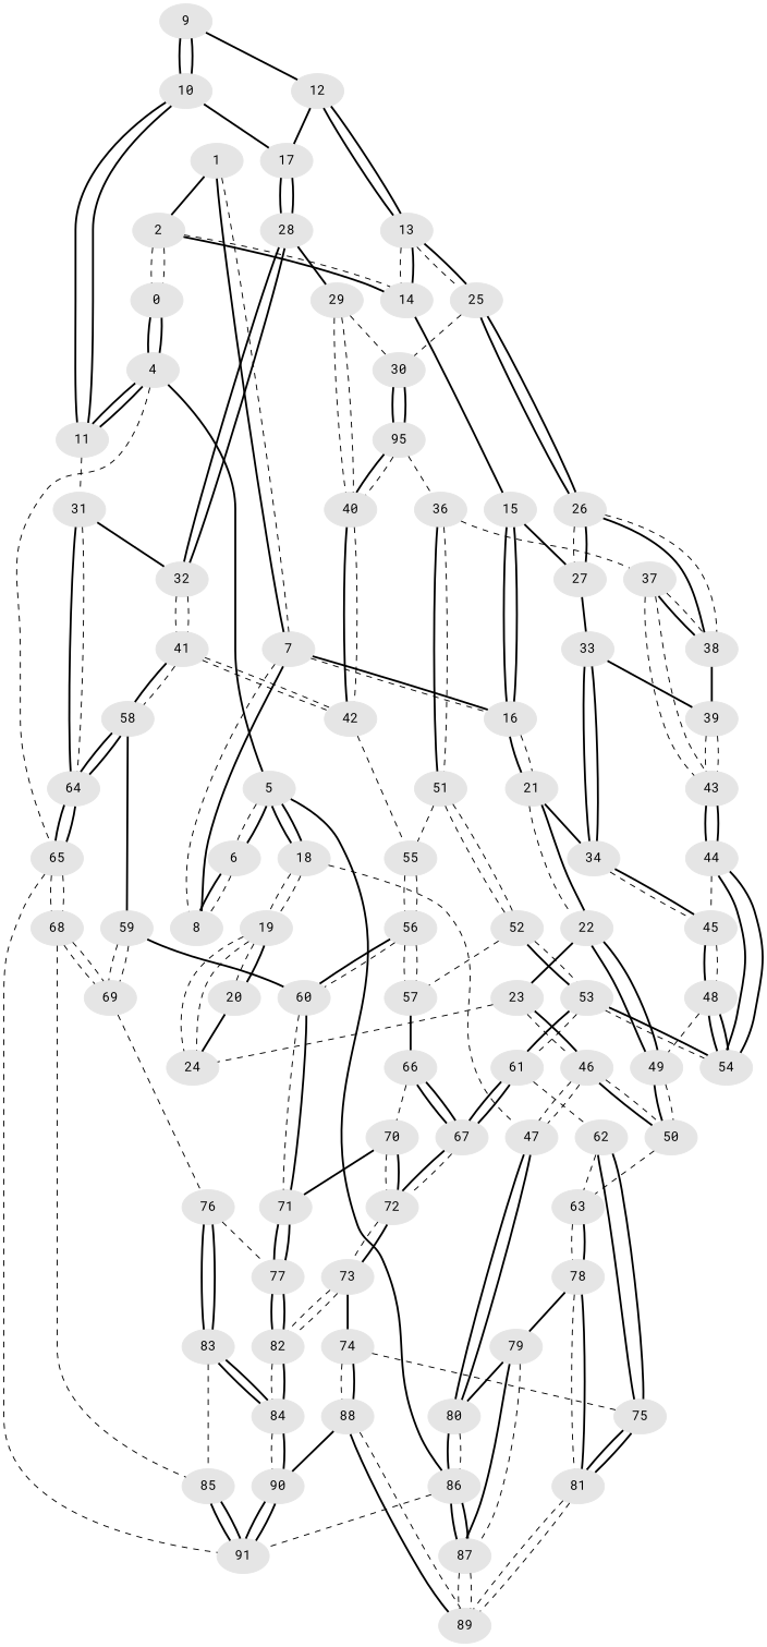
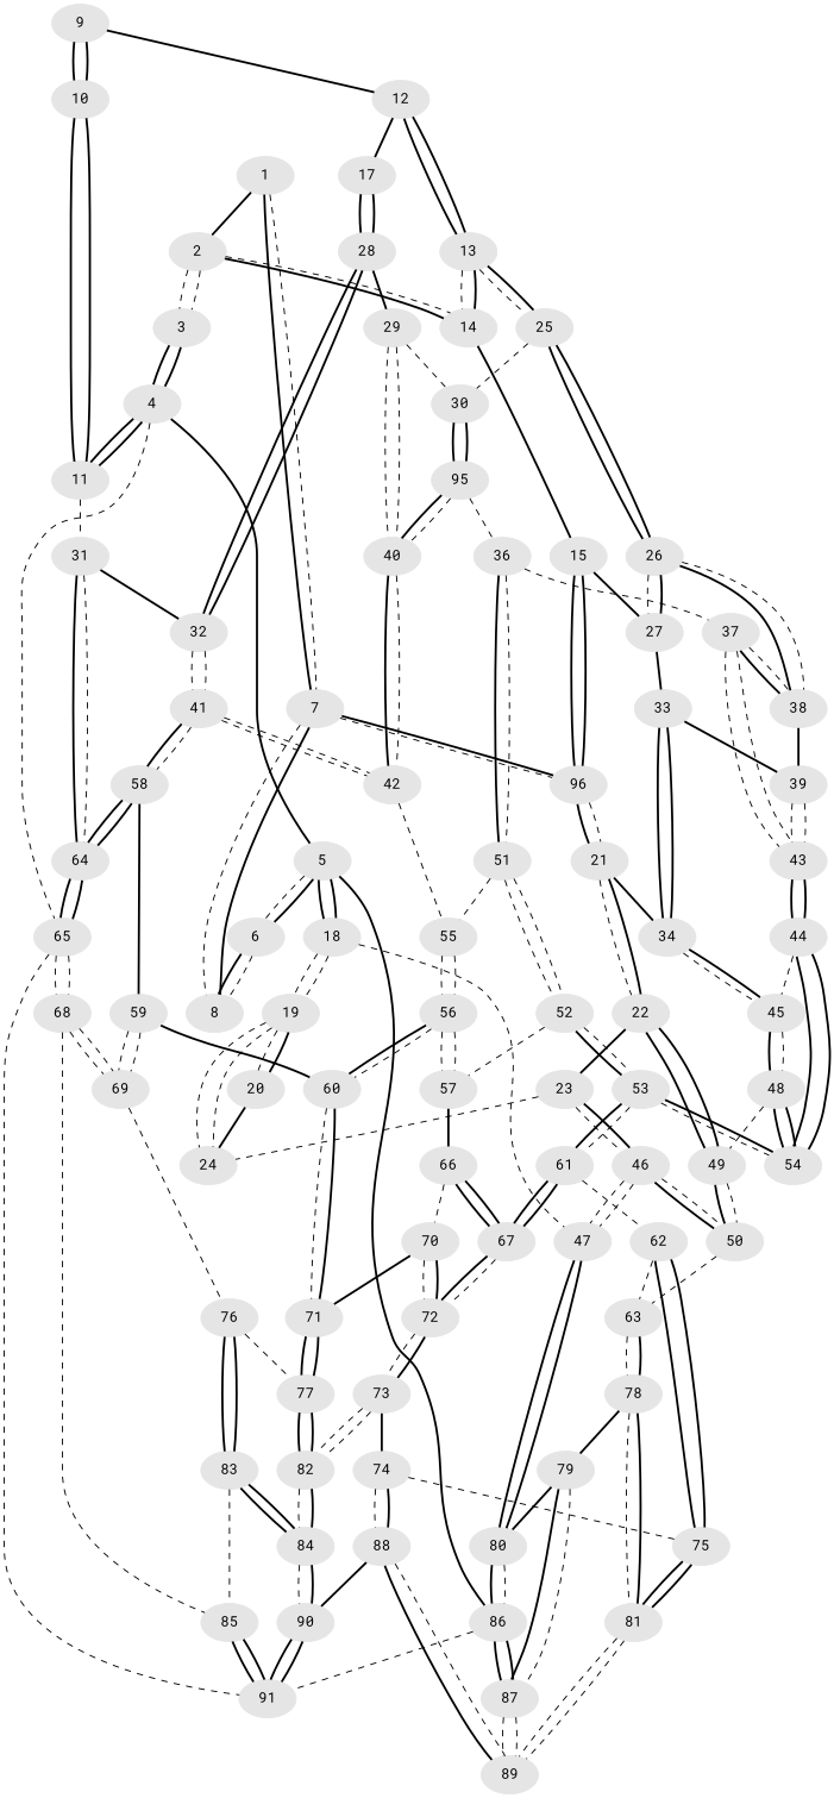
  graph {
    fontname="Roboto Mono"
    node [color=gray90 fontname="Roboto Mono" style=filled]
    edge [fontname="Roboto Mono" style=bold]
    1
    2
    7
-   3 [label=0]
+   3
    14
    8
-   16
+   16 [label=96]
    4
    15
    5
    11
    65
    6
    18
    86
    31
    68
    91
    19
    47
    87
    21
    9
    10
    12
    17
    13
    28
    32
    64
    25
    26
    30
    27
    33
    22
    34
    29
    20
    24
    80
    23
    49
    45
    46
    50
    38
    n48 [label=95]
    39
    40
    41
    42
    36
    58
    43
    48
    37
    51
    55
    52
    44
    59
    56
    54
    63
    78
    53
    57
    61
    66
    62
    67
    60
    71
    70
    69
    76
    77
    75
    72
    81
    79
    85
    73
    83
    82
    74
    88
    84
    89
    90
    1 -- 2
    1 -- 7
    1 -- 7 [style=dashed]
    2 -- 3 [style=dashed]
    2 -- 3 [style=dashed]
    2 -- 14
    2 -- 14 [style=dashed]
    7 -- 8 [style=dashed]
    7 -- 8
    7 -- 16 [style=dashed]
    7 -- 16
    3 -- 4
    3 -- 4
    14 -- 15
    16 -- 21
    16 -- 21 [style=dashed]
    4 -- 5
    4 -- 11
    4 -- 11
    4 -- 65 [style=dashed]
    15 -- 16
    15 -- 16
    15 -- 27
    5 -- 6 [style=dashed]
    5 -- 6
    5 -- 18
    5 -- 18
    5 -- 86
    11 -- 31 [style=dashed]
    65 -- 68 [style=dashed]
    65 -- 68 [style=dashed]
    65 -- 91 [style=dashed]
    6 -- 8
    6 -- 8 [style=dashed]
    18 -- 19 [style=dashed]
    18 -- 19 [style=dashed]
    18 -- 47 [style=dashed]
    86 -- 91 [style=dashed]
    86 -- 87
    86 -- 87
    31 -- 32
    31 -- 64
    31 -- 64 [style=dashed]
    68 -- 69 [style=dashed]
    68 -- 69 [style=dashed]
    68 -- 85 [style=dashed]
    19 -- 20 [style=dashed]
    19 -- 20
    19 -- 24 [style=dashed]
    19 -- 24 [style=dashed]
    47 -- 80
    47 -- 80
    87 -- 89 [style=dashed]
    87 -- 89 [style=dashed]
    21 -- 22 [style=dashed]
    21 -- 22
    21 -- 34
    9 -- 10
    9 -- 10
    9 -- 12
    10 -- 11
    10 -- 11
-   10 -- 17
    12 -- 17
    12 -- 13
    12 -- 13
    17 -- 28
    17 -- 28
    13 -- 14 [style=dashed]
    13 -- 14
    13 -- 25 [style=dashed]
    13 -- 25
    28 -- 32
    28 -- 32
    28 -- 29
    32 -- 41 [style=dashed]
    32 -- 41 [style=dashed]
    64 -- 65
    64 -- 65
    25 -- 26
    25 -- 26
    25 -- 30 [style=dashed]
    26 -- 27 [style=dashed]
    26 -- 27
    26 -- 38
    26 -- 38 [style=dashed]
    30 -- n48
    30 -- n48
    27 -- 33
    33 -- 34
    33 -- 34
    33 -- 39
    22 -- 23
    22 -- 49
    22 -- 49
    34 -- 45 [style=dashed]
    34 -- 45
    29 -- 30 [style=dashed]
    29 -- 40 [style=dashed]
    29 -- 40 [style=dashed]
    20 -- 24
    80 -- 86
    80 -- 86 [style=dashed]
    23 -- 24 [style=dashed]
    23 -- 46 [style=dashed]
    23 -- 46
    49 -- 50
    49 -- 50 [style=dashed]
    45 -- 48
    45 -- 48 [style=dashed]
    46 -- 47 [style=dashed]
    46 -- 47 [style=dashed]
    46 -- 50
    46 -- 50 [style=dashed]
    50 -- 63 [style=dashed]
    38 -- 39
    n48 -- 40
    n48 -- 40 [style=dashed]
    n48 -- 36 [style=dashed]
    39 -- 43 [style=dashed]
    39 -- 43 [style=dashed]
    40 -- 42
    40 -- 42 [style=dashed]
    41 -- 42 [style=dashed]
    41 -- 42 [style=dashed]
    41 -- 58
    41 -- 58 [style=dashed]
    42 -- 55 [style=dashed]
    36 -- 37 [style=dashed]
    36 -- 51
    36 -- 51 [style=dashed]
    58 -- 64
    58 -- 64
    58 -- 59
    43 -- 44
    43 -- 44
    48 -- 49 [style=dashed]
    48 -- 54
    48 -- 54
    37 -- 38
    37 -- 38 [style=dashed]
    37 -- 43 [style=dashed]
    37 -- 43 [style=dashed]
    51 -- 55 [style=dashed]
    51 -- 52 [style=dashed]
    51 -- 52 [style=dashed]
    55 -- 56 [style=dashed]
    55 -- 56 [style=dashed]
    52 -- 53
    52 -- 53 [style=dashed]
    52 -- 57 [style=dashed]
    44 -- 45 [style=dashed]
    44 -- 54
    44 -- 54
    59 -- 60
    59 -- 69 [style=dashed]
    59 -- 69 [style=dashed]
    56 -- 57 [style=dashed]
    56 -- 57 [style=dashed]
    56 -- 60
    56 -- 60 [style=dashed]
    63 -- 78 [style=dashed]
    63 -- 78
    78 -- 81 [style=dashed]
    78 -- 81
    78 -- 79
    53 -- 54 [style=dashed]
    53 -- 54
    53 -- 61
    53 -- 61 [style=dashed]
    57 -- 66
    61 -- 62 [style=dashed]
    61 -- 67
    61 -- 67
    66 -- 67
    66 -- 67
    66 -- 70 [style=dashed]
    62 -- 63 [style=dashed]
    62 -- 75
    62 -- 75
    67 -- 72
    67 -- 72 [style=dashed]
    60 -- 71 [style=dashed]
    60 -- 71
    71 -- 77
    71 -- 77
    70 -- 71
    70 -- 72 [style=dashed]
    70 -- 72
    69 -- 76 [style=dashed]
    76 -- 77 [style=dashed]
    76 -- 83
    76 -- 83
    77 -- 82
    77 -- 82
    75 -- 81
    75 -- 81
    72 -- 73 [style=dashed]
    72 -- 73
    81 -- 89 [style=dashed]
    81 -- 89 [style=dashed]
    79 -- 87
    79 -- 87 [style=dashed]
    79 -- 80
    85 -- 91
    85 -- 91
    73 -- 82 [style=dashed]
    73 -- 82 [style=dashed]
    73 -- 74
    83 -- 85 [style=dashed]
    83 -- 84
    83 -- 84
    82 -- 84 [style=dashed]
    82 -- 84
    74 -- 75 [style=dashed]
    74 -- 88 [style=dashed]
    74 -- 88
    88 -- 89
    88 -- 89 [style=dashed]
    88 -- 90
    84 -- 90 [style=dashed]
    84 -- 90
    90 -- 91
    90 -- 91
  }
